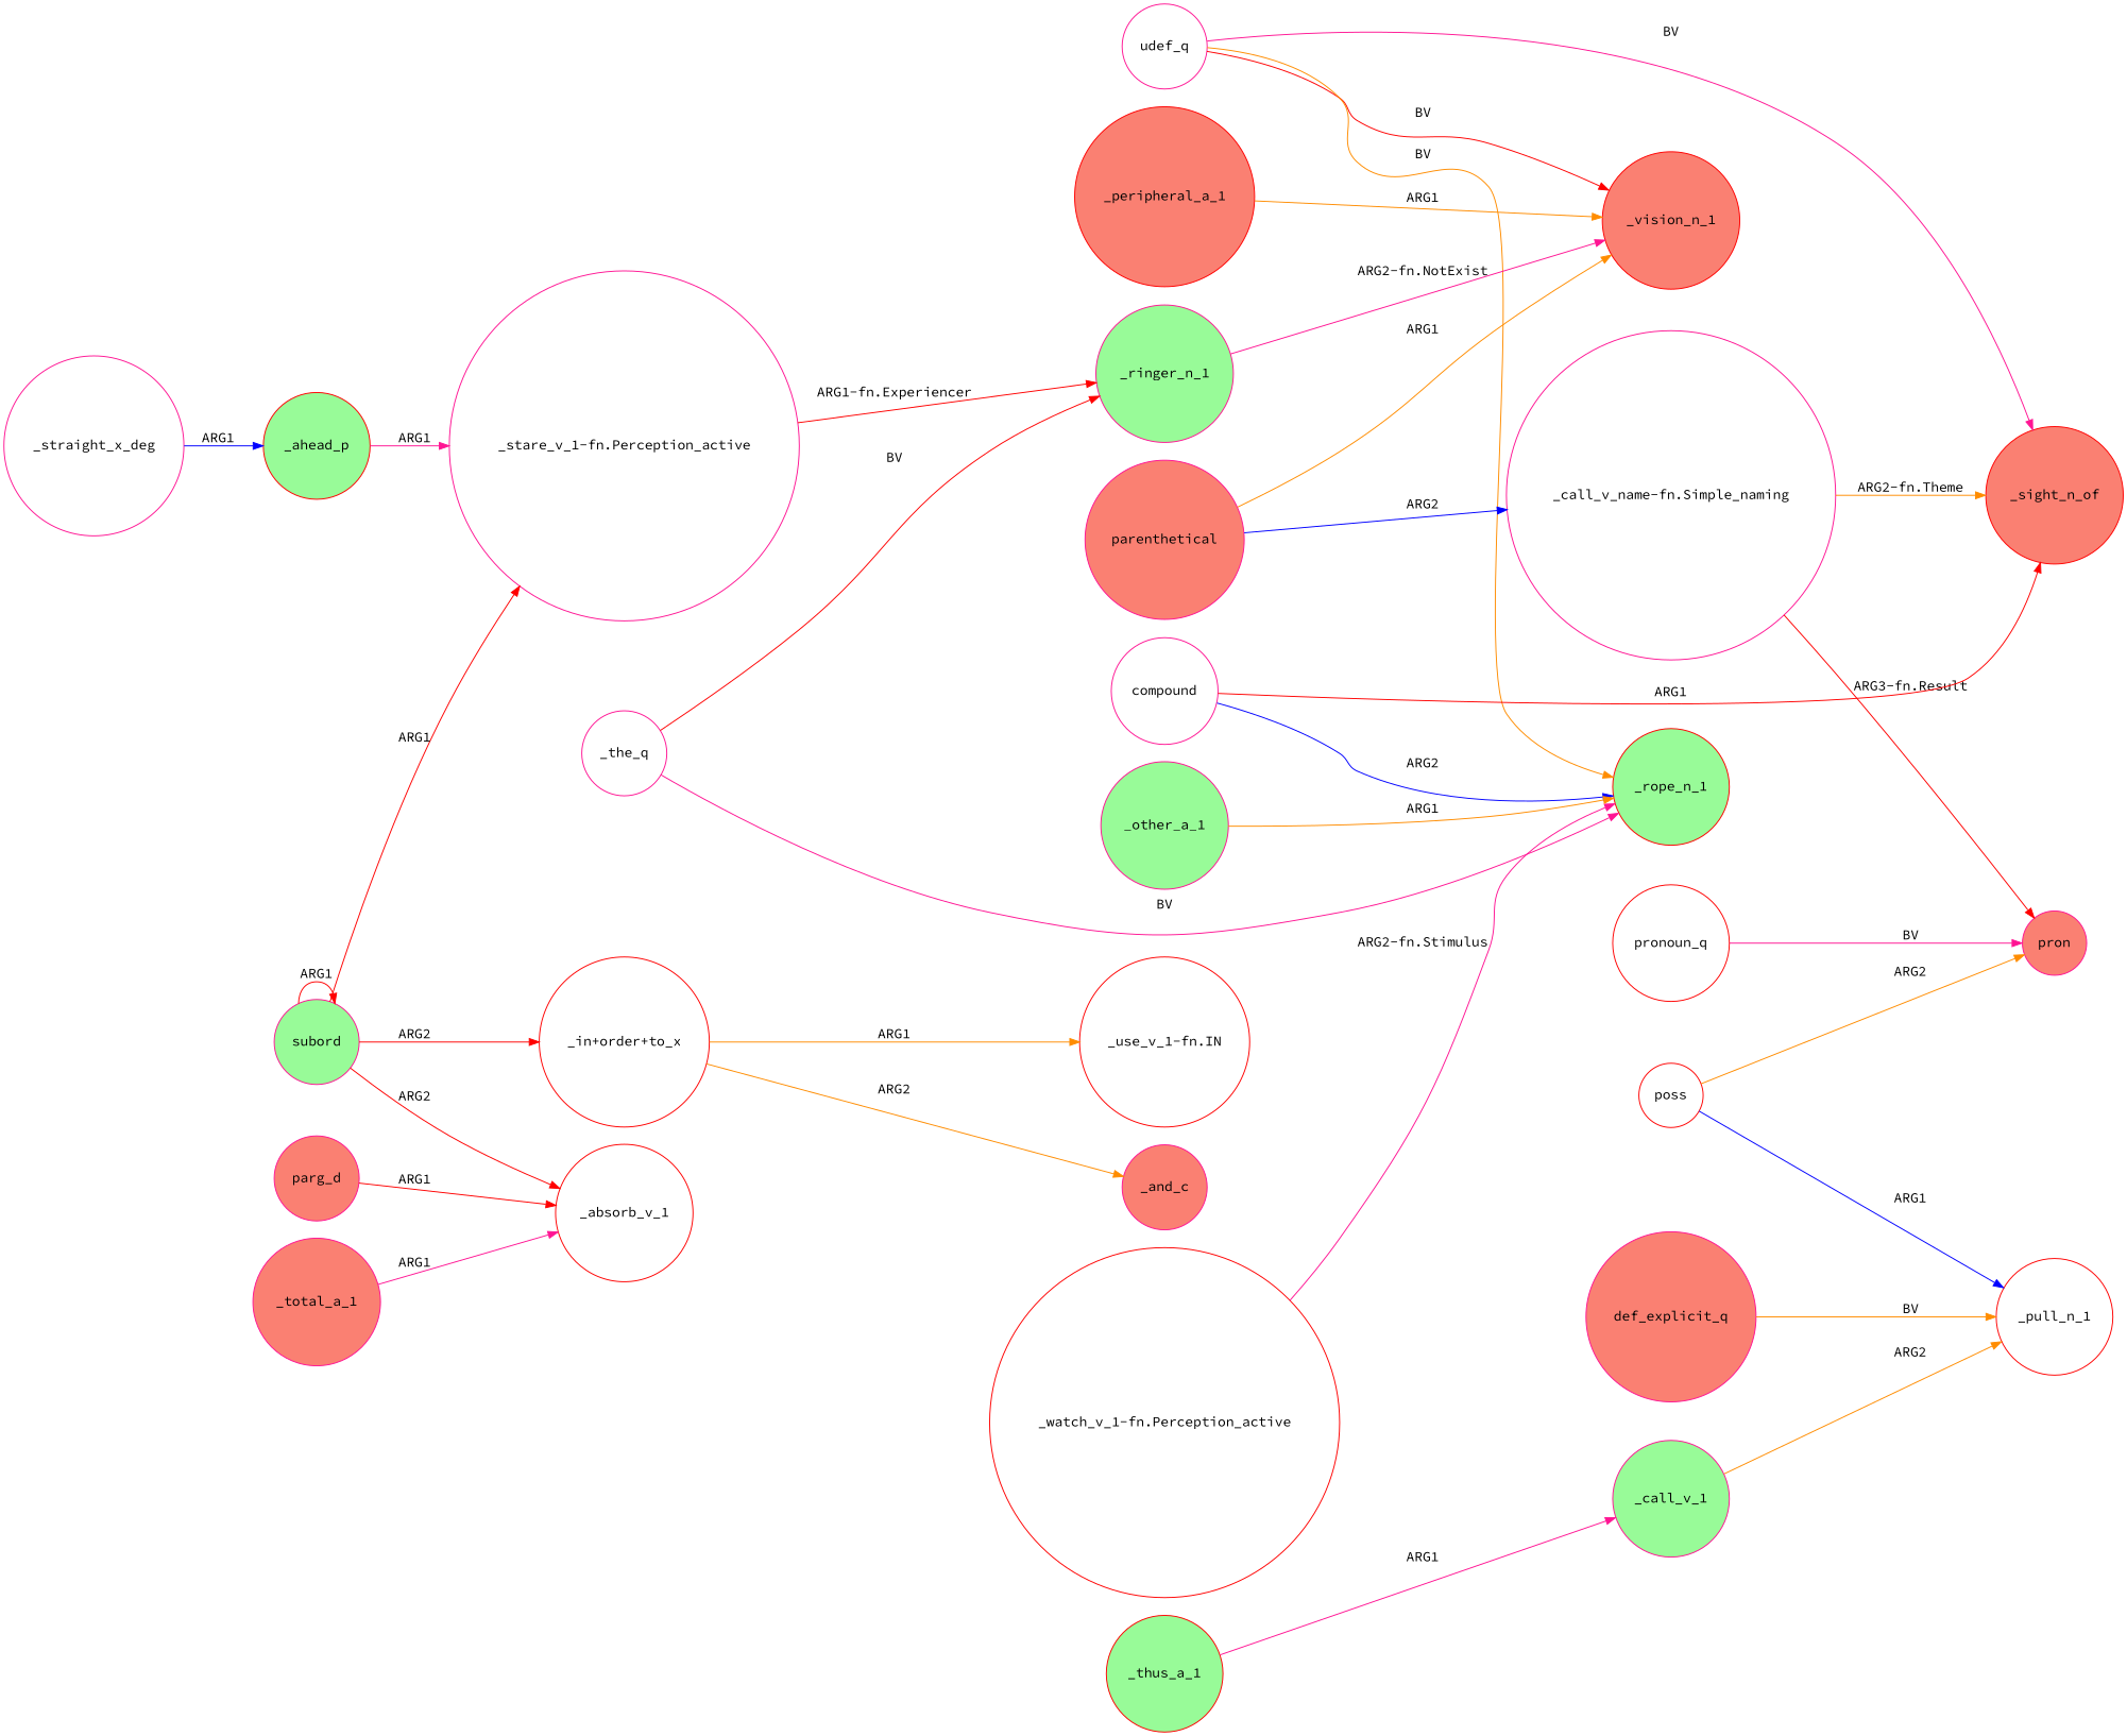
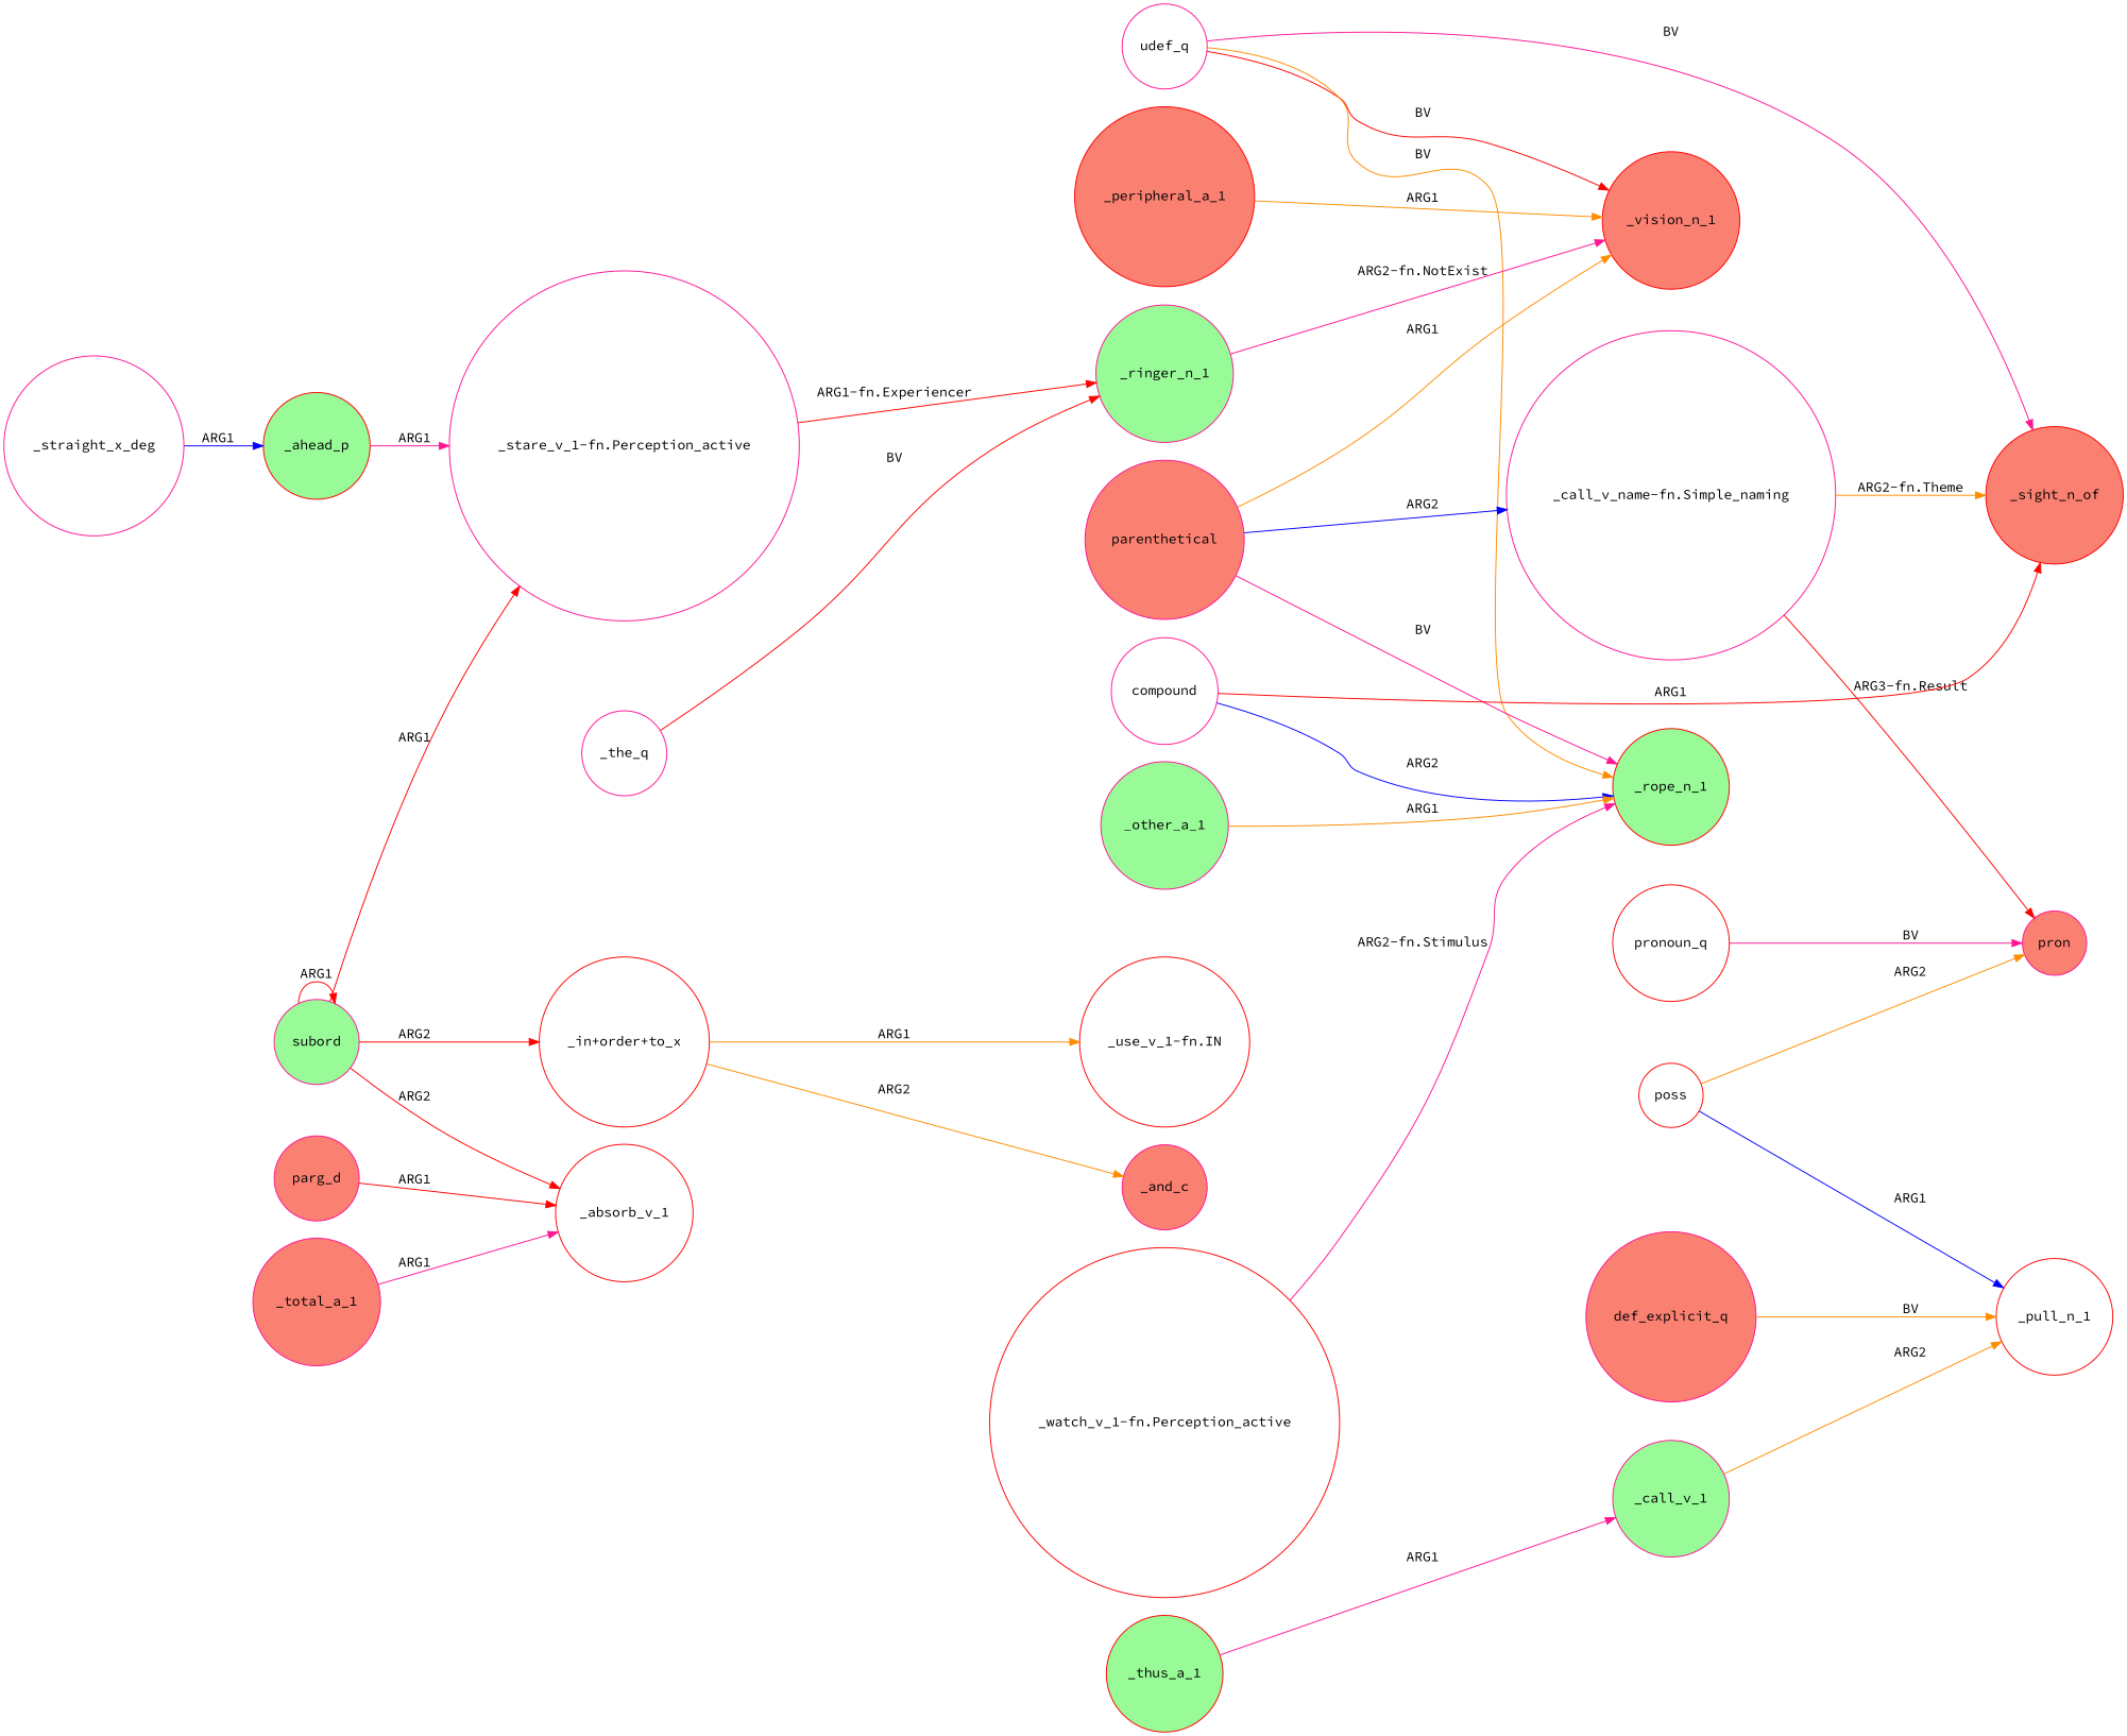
  digraph {
    fontname="Source Code Pro"
    rankdir=LR
    node [color=deeppink fillcolor=white fontname="Source Code Pro" shape=circle style=filled]
    edge [color=red fontname="Source Code Pro"]
    _sight_n_of [color=red fillcolor=salmon]
    udef_q
    _vision_n_1 [color=red fillcolor=salmon]
    _rope_n_1 [color=red fillcolor=palegreen]
    _ahead_p [color=red fillcolor=palegreen]
    "_stare_v_1-fn.Perception_active"
    _ringer_n_1 [fillcolor=palegreen]
    poss [color=red]
    pron [fillcolor=salmon]
    _pull_n_1 [color=red]
    parenthetical [fillcolor=salmon]
    "_call_v_name-fn.Simple_naming"
    "_use_v_1-fn.IN" [color=red]
    compound
    _thus_a_1 [color=red fillcolor=palegreen]
    n16 [fillcolor=palegreen label=_call_v_1]
    subord [fillcolor=palegreen]
    _absorb_v_1 [color=red]
    "_in+order+to_x" [color=red]
    _and_c [fillcolor=salmon]
    _the_q
    pronoun_q [color=red]
    "_watch_v_1-fn.Perception_active" [color=red]
    def_explicit_q [fillcolor=salmon]
    parg_d [fillcolor=salmon]
    _peripheral_a_1 [color=red fillcolor=salmon]
    _total_a_1 [fillcolor=salmon]
    _straight_x_deg
    _other_a_1 [fillcolor=palegreen]
    udef_q -> _sight_n_of [color=deeppink label=BV]
    udef_q -> _vision_n_1 [label=BV]
    udef_q -> _rope_n_1 [color=darkorange label=BV]
    _ahead_p -> "_stare_v_1-fn.Perception_active" [color=deeppink label=ARG1]
    "_stare_v_1-fn.Perception_active" -> _ringer_n_1 [label="ARG1-fn.Experiencer"]
    _ringer_n_1 -> _vision_n_1 [color=deeppink label="ARG2-fn.NotExist"]
    poss -> pron [color=darkorange label=ARG2]
    poss -> _pull_n_1 [color=blue label=ARG1]
    parenthetical -> _vision_n_1 [color=darkorange label=ARG1]
    parenthetical -> "_call_v_name-fn.Simple_naming" [color=blue label=ARG2]
    "_call_v_name-fn.Simple_naming" -> _sight_n_of [color=darkorange label="ARG2-fn.Theme"]
    "_call_v_name-fn.Simple_naming" -> pron [label="ARG3-fn.Result"]
    compound -> _sight_n_of [label=ARG1]
    compound -> _rope_n_1 [color=blue label=ARG2]
    _thus_a_1 -> n16 [color=deeppink label=ARG1]
    n16 -> _pull_n_1 [color=darkorange label=ARG2]
    subord -> "_stare_v_1-fn.Perception_active" [label=ARG1]
    subord -> subord [label=ARG1]
    subord -> _absorb_v_1 [label=ARG2]
    subord -> "_in+order+to_x" [label=ARG2]
    "_in+order+to_x" -> "_use_v_1-fn.IN" [color=darkorange label=ARG1]
    "_in+order+to_x" -> _and_c [color=darkorange label=ARG2]
-   _the_q -> _rope_n_1 [color=deeppink label=BV]
+   parenthetical -> _rope_n_1 [color=deeppink label=BV]
    _the_q -> _ringer_n_1 [label=BV]
    pronoun_q -> pron [color=deeppink label=BV]
    "_watch_v_1-fn.Perception_active" -> _rope_n_1 [color=deeppink label="ARG2-fn.Stimulus"]
    def_explicit_q -> _pull_n_1 [color=darkorange label=BV]
    parg_d -> _absorb_v_1 [label=ARG1]
    _peripheral_a_1 -> _vision_n_1 [color=darkorange label=ARG1]
    _total_a_1 -> _absorb_v_1 [color=deeppink label=ARG1]
    _straight_x_deg -> _ahead_p [color=blue label=ARG1]
    _other_a_1 -> _rope_n_1 [color=darkorange label=ARG1]
  }
